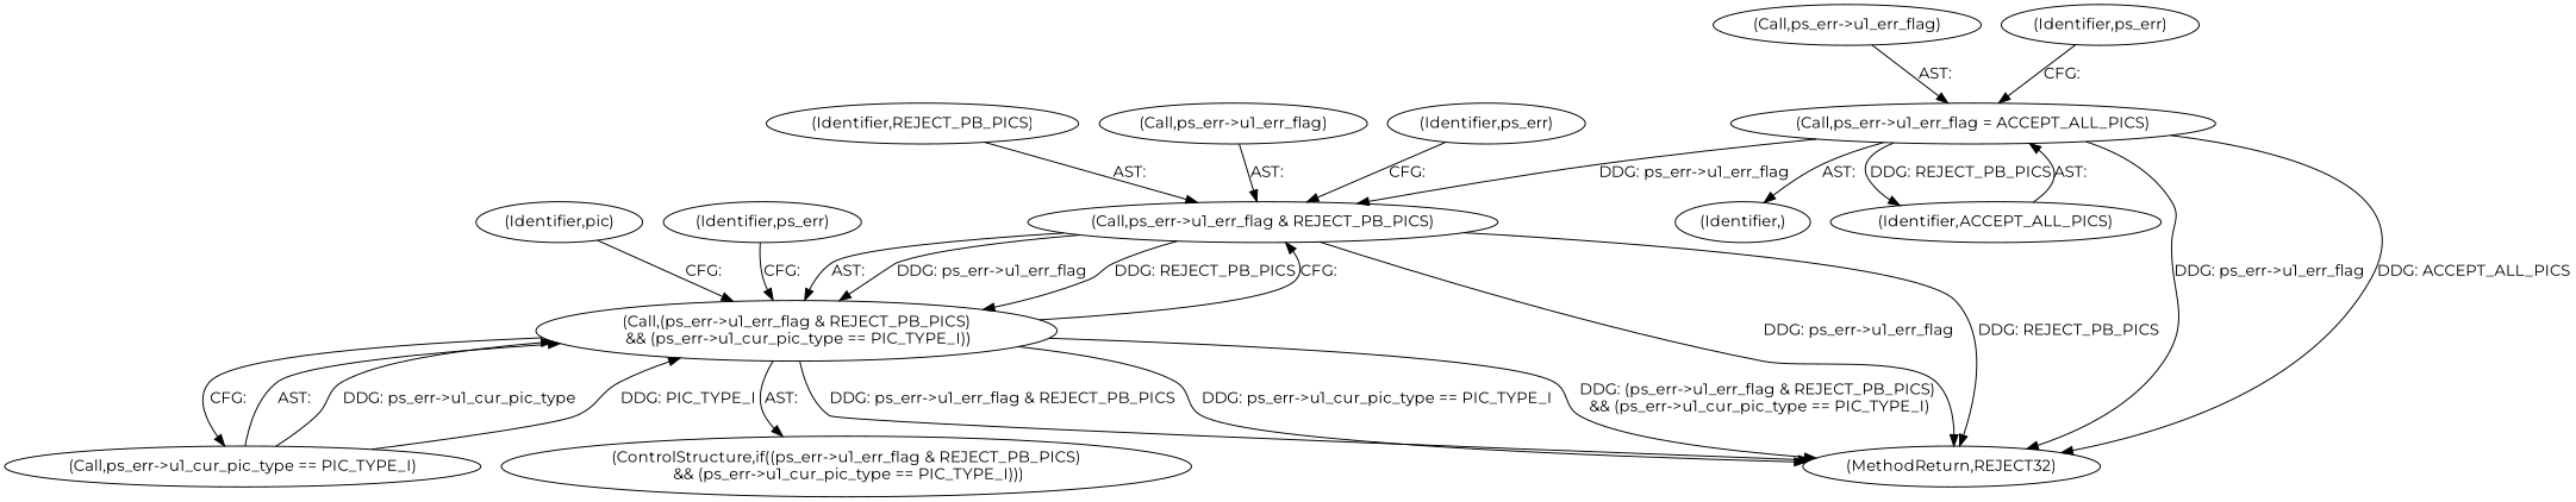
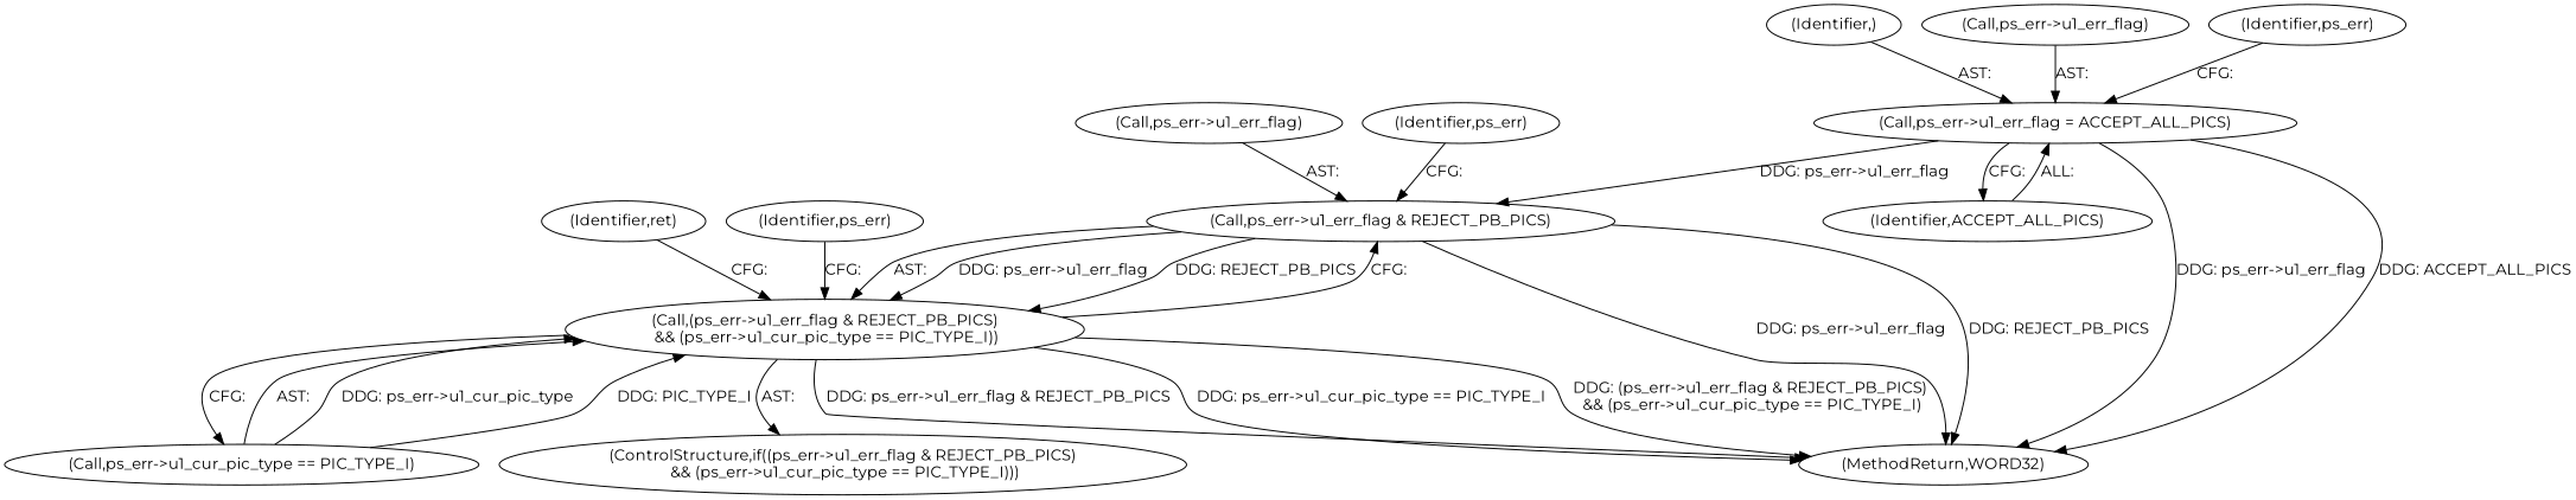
  digraph {
    fontname=Montserrat
    node [fontname=Montserrat]
    edge [fontname=Montserrat]
    n1 [label="(Call,ps_err->u1_err_flag = ACCEPT_ALL_PICS)"]
    n2 [label="(Call,ps_err->u1_err_flag & REJECT_PB_PICS)"]
    n3 [label="(Identifier,)"]
    n4 [label="(Identifier,ACCEPT_ALL_PICS)"]
-   n5 [label="(MethodReturn,REJECT32)"]
+   n5 [label="(MethodReturn,WORD32)"]
    n6 [label="(Call,(ps_err->u1_err_flag & REJECT_PB_PICS)\n && (ps_err->u1_cur_pic_type == PIC_TYPE_I))"]
    n7 [label="(Call,ps_err->u1_cur_pic_type == PIC_TYPE_I)"]
    n8 [label="(ControlStructure,if((ps_err->u1_err_flag & REJECT_PB_PICS)\n && (ps_err->u1_cur_pic_type == PIC_TYPE_I)))"]
-   n9 [label="(Identifier,REJECT_PB_PICS)"]
    n10 [label="(Call,ps_err->u1_err_flag)"]
-   n11 [label="(Identifier,pic)"]
+   n11 [label="(Identifier,ret)"]
    n12 [label="(Call,ps_err->u1_err_flag)"]
    n13 [label="(Identifier,ps_err)"]
    n14 [label="(Identifier,ps_err)"]
    n15 [label="(Identifier,ps_err)"]
    n1 -> n2 [label="DDG: ps_err->u1_err_flag"]
-   n1 -> n3 [label="AST: "]
-   n1 -> n4 [label="DDG: REJECT_PB_PICS"]
+   n3 -> n1 [label="AST: "]
+   n1 -> n4 [label="CFG: "]
    n1 -> n5 [label="DDG: ps_err->u1_err_flag"]
    n1 -> n5 [label="DDG: ACCEPT_ALL_PICS"]
    n2 -> n5 [label="DDG: ps_err->u1_err_flag"]
    n2 -> n5 [label="DDG: REJECT_PB_PICS"]
    n2 -> n6 [label="AST: "]
    n2 -> n6 [label="DDG: ps_err->u1_err_flag"]
    n2 -> n6 [label="DDG: REJECT_PB_PICS"]
-   n4 -> n1 [label="AST: "]
+   n4 -> n1 [label="ALL: "]
    n6 -> n2 [label="CFG: "]
    n6 -> n5 [label="DDG: ps_err->u1_err_flag & REJECT_PB_PICS"]
    n6 -> n5 [label="DDG: ps_err->u1_cur_pic_type == PIC_TYPE_I"]
    n6 -> n5 [label="DDG: (ps_err->u1_err_flag & REJECT_PB_PICS)\n && (ps_err->u1_cur_pic_type == PIC_TYPE_I)"]
    n6 -> n7 [label="CFG: "]
    n6 -> n8 [label="AST: "]
    n7 -> n6 [label="AST: "]
    n7 -> n6 [label="DDG: ps_err->u1_cur_pic_type"]
    n7 -> n6 [label="DDG: PIC_TYPE_I"]
-   n9 -> n2 [label="AST: "]
    n10 -> n1 [label="AST: "]
    n11 -> n6 [label="CFG: "]
    n12 -> n2 [label="AST: "]
    n13 -> n2 [label="CFG: "]
    n14 -> n1 [label="CFG: "]
    n15 -> n6 [label="CFG: "]
  }
